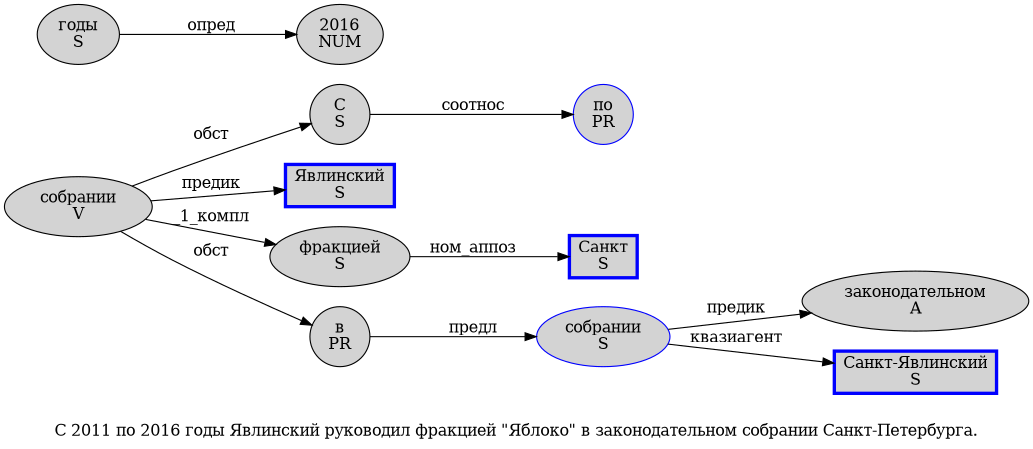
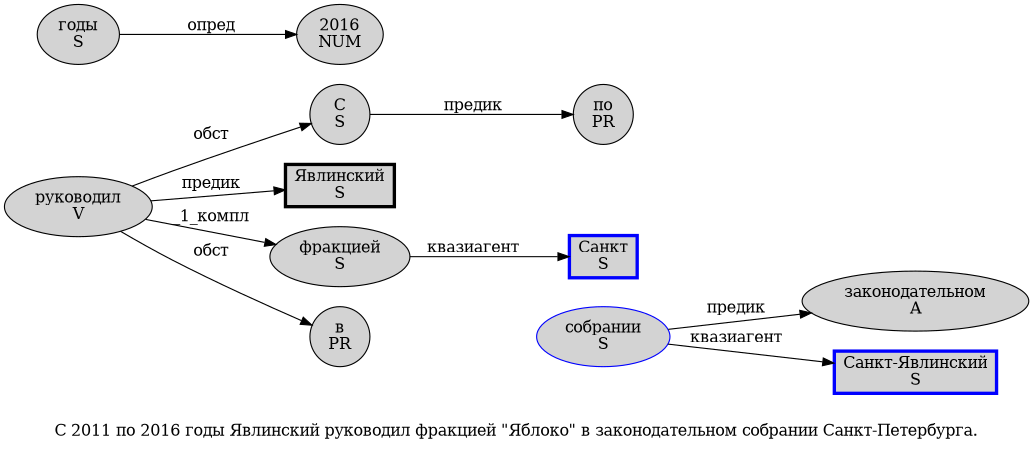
  digraph {
    label="С 2011 по 2016 годы Явлинский руководил фракцией \"Яблоко\" в законодательном собрании Санкт-Петербурга."
    rankdir=LR
    node [fillcolor=lightgray penwidth=1 shape=ellipse style=filled]
    n1 [label="С\nS"]
-   n2 [label="по\nPR" color=blue]
+   n2 [label="по\nPR"]
    n3 [label="годы\nS"]
    n4 [label="2016\nNUM"]
-   n5 [color=blue label="Явлинский\nS" penwidth=3 shape=box]
-   n6 [label="собрании\nV"]
+   n5 [color=black label="Явлинский\nS" penwidth=3 shape=box]
+   n6 [label="руководил\nV"]
    n7 [label="фракцией\nS"]
    n8 [label="в\nPR"]
    n9 [color=blue label="Санкт\nS" penwidth=3 shape=box]
    n10 [color=blue label="собрании\nS"]
    n11 [label="законодательном\nA"]
    n12 [color=blue label="Санкт-Явлинский\nS" penwidth=3 shape=box]
-   n1 -> n2 [label="соотнос"]
+   n1 -> n2 [label="предик"]
    n3 -> n4 [label="опред"]
    n6 -> n1 [label="обст"]
    n6 -> n5 [label="предик"]
    n6 -> n7 [label="_1_компл"]
    n6 -> n8 [label="обст"]
-   n7 -> n9 [label="ном_аппоз"]
-   n8 -> n10 [label="предл"]
+   n7 -> n9 [label="квазиагент"]
    n10 -> n11 [label="предик"]
    n10 -> n12 [label="квазиагент"]
  }
